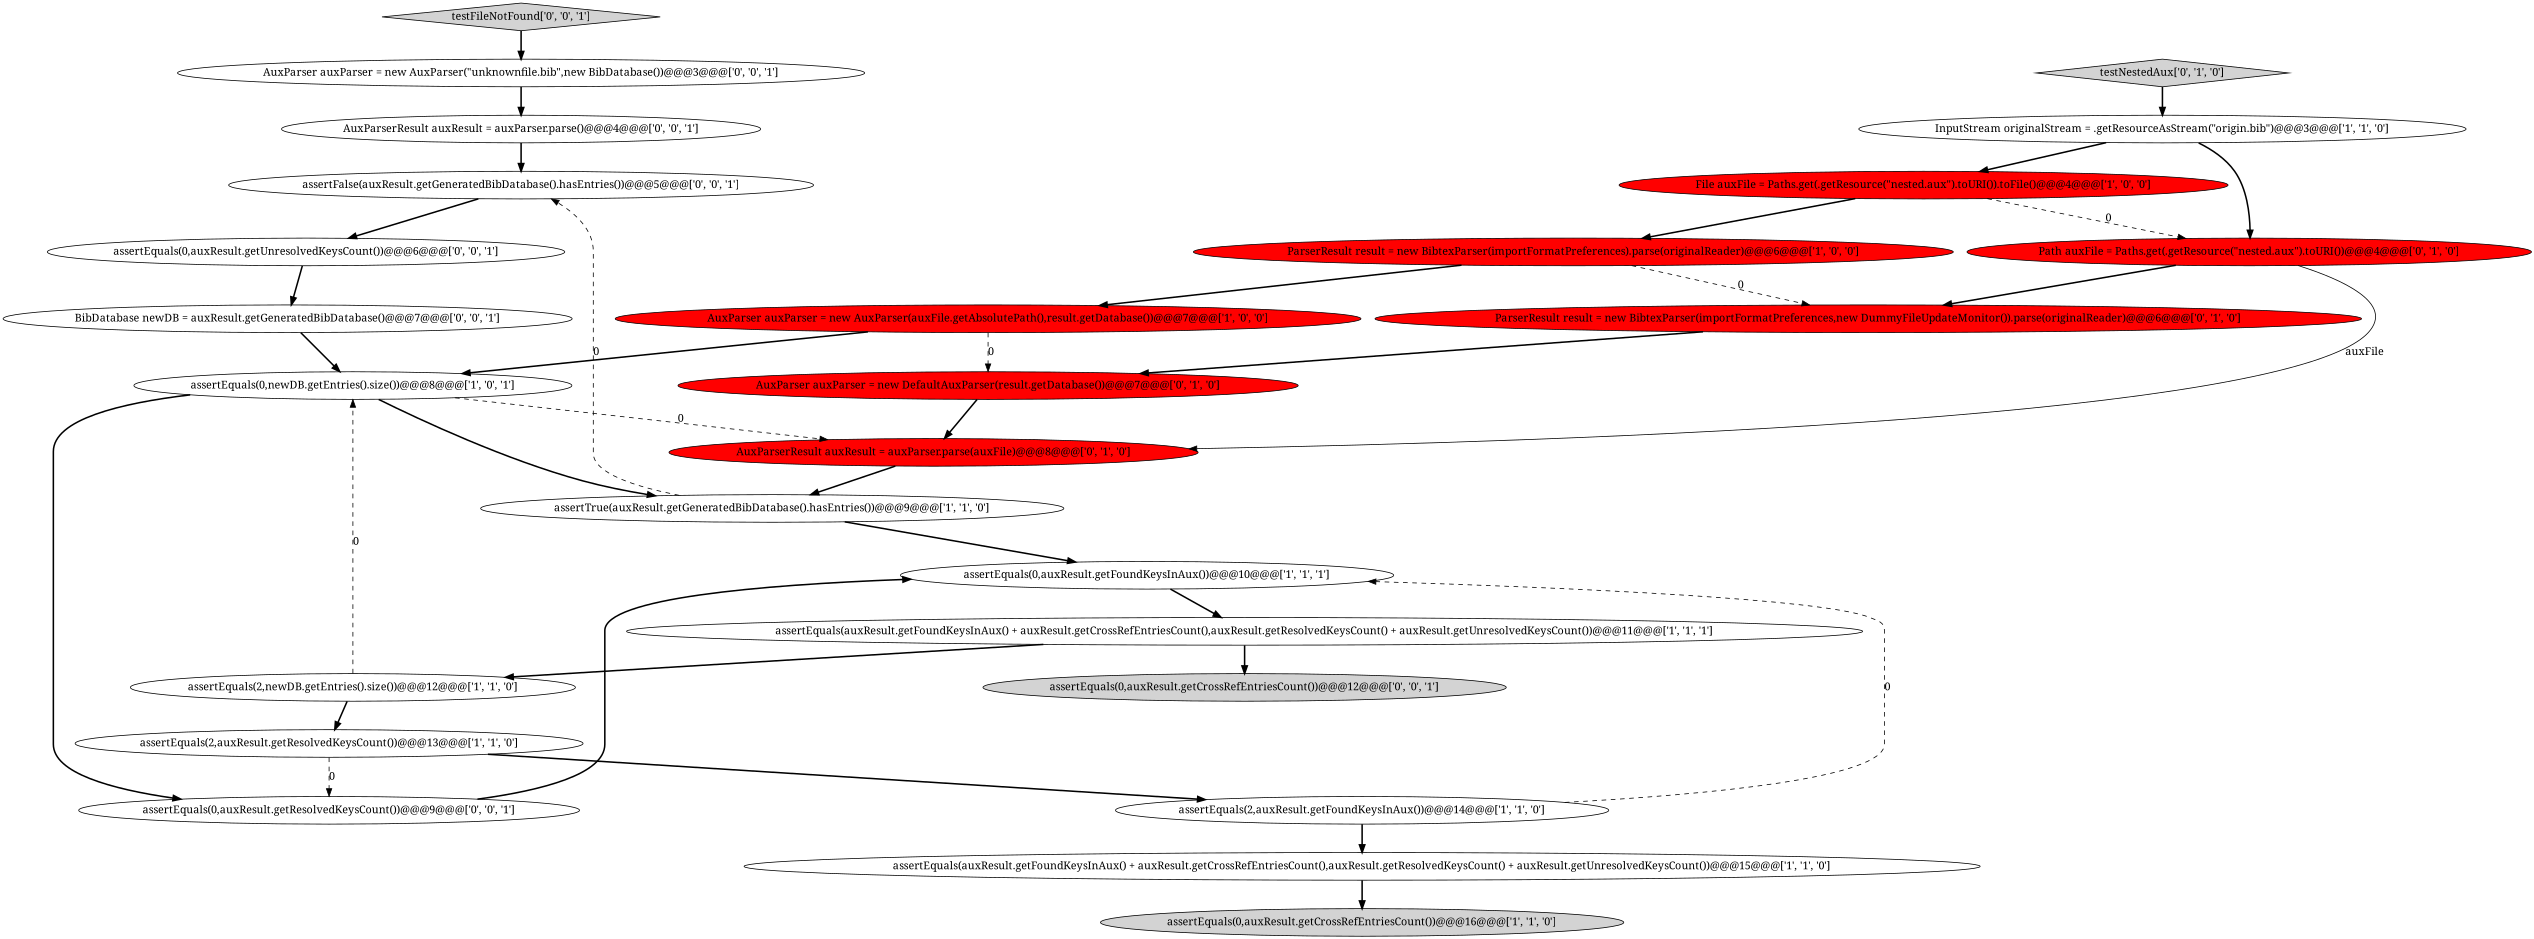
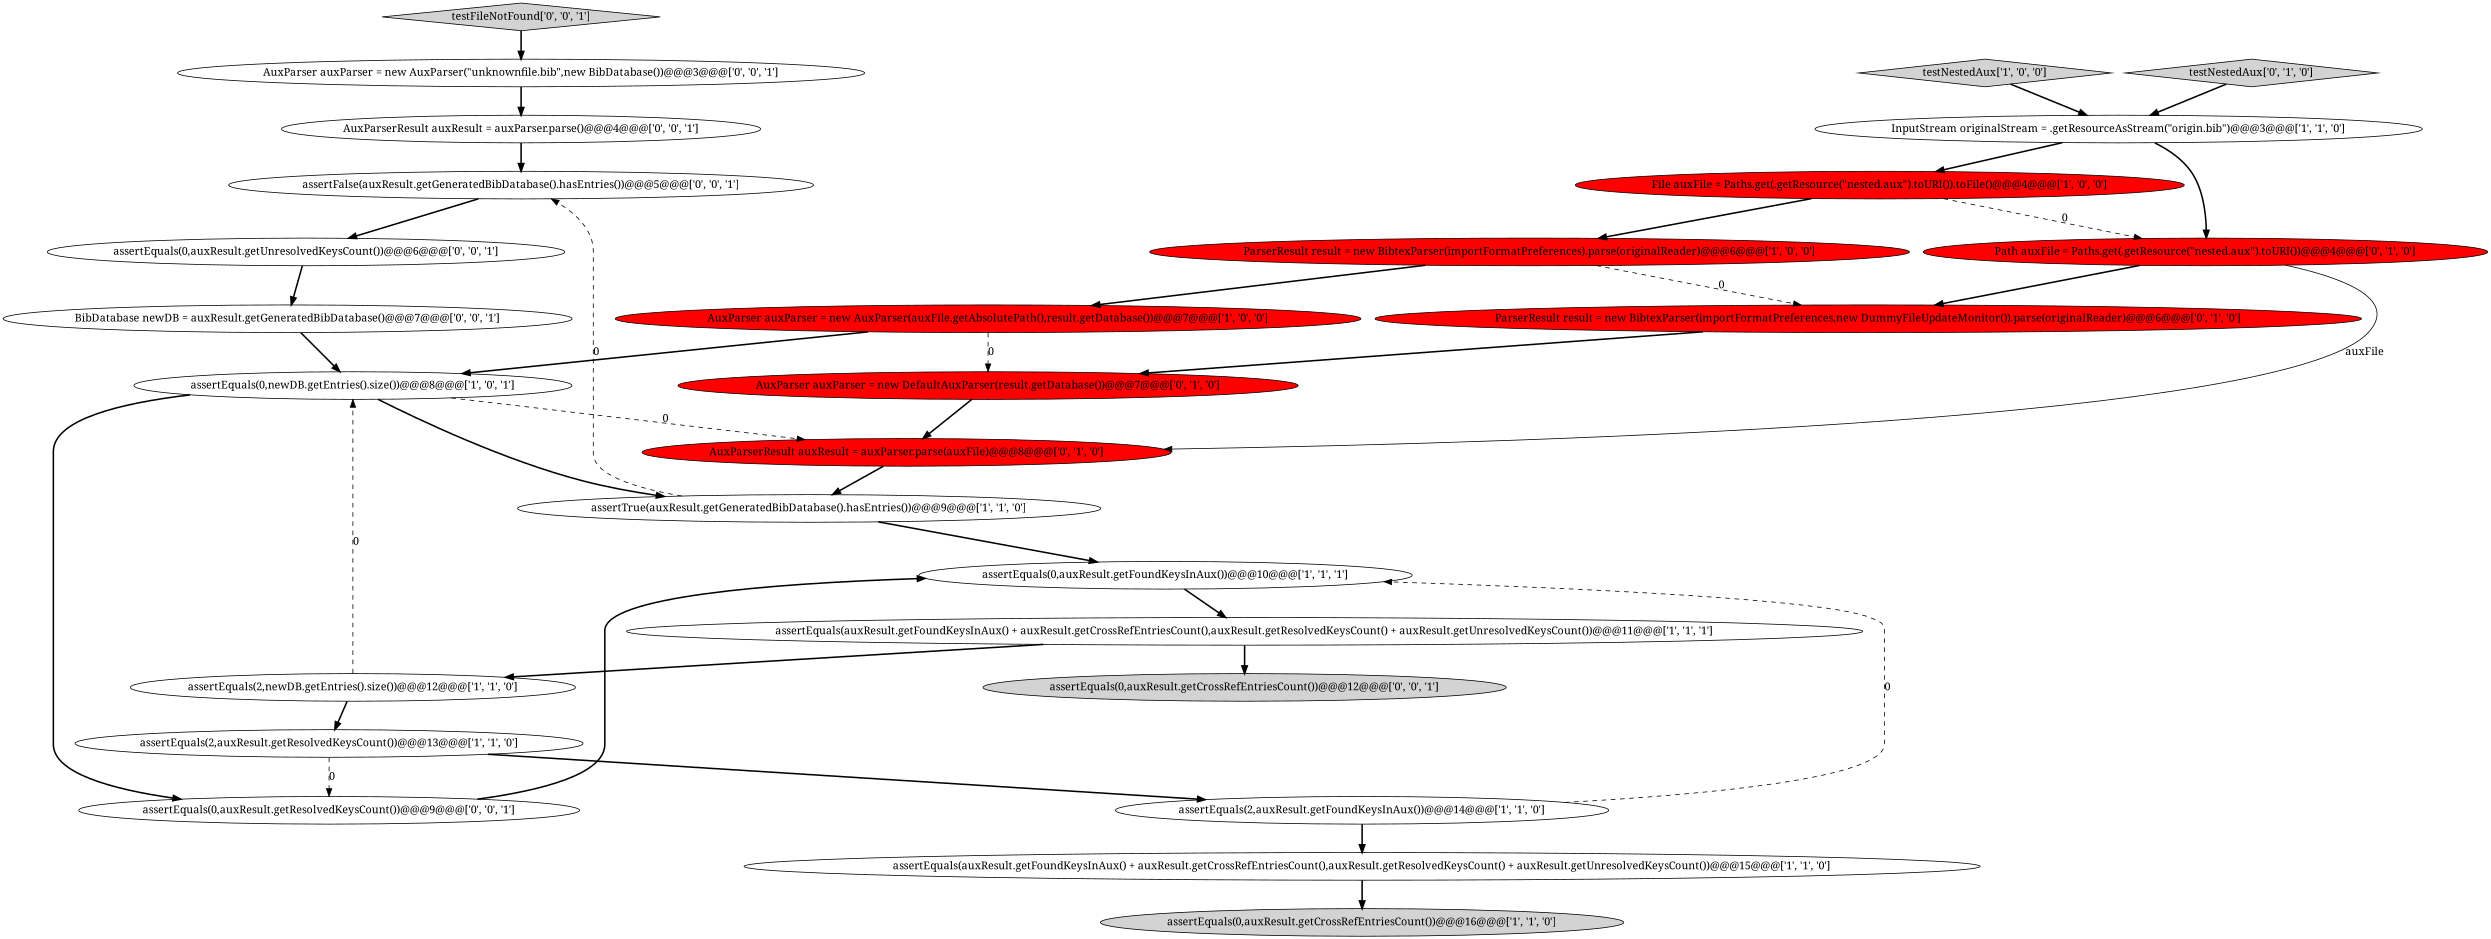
  digraph {
    fontname="Noto Serif"
    node [fillcolor=white shape=ellipse style=filled fontname="Noto Serif"]
    edge [style=bold fontname="Noto Serif"]
    n1 [label="AuxParser auxParser = new AuxParser(\"unknownfile.bib\",new BibDatabase())@@@3@@@['0', '0', '1']"]
    n2 [label="AuxParserResult auxResult = auxParser.parse()@@@4@@@['0', '0', '1']"]
    n3 [fillcolor=red label="AuxParserResult auxResult = auxParser.parse(auxFile)@@@8@@@['0', '1', '0']"]
    n4 [label="assertTrue(auxResult.getGeneratedBibDatabase().hasEntries())@@@9@@@['1', '1', '0']"]
    n5 [fillcolor=red label="AuxParser auxParser = new AuxParser(auxFile.getAbsolutePath(),result.getDatabase())@@@7@@@['1', '0', '0']"]
    n6 [label="assertEquals(0,newDB.getEntries().size())@@@8@@@['1', '0', '1']"]
    n7 [fillcolor=red label="AuxParser auxParser = new DefaultAuxParser(result.getDatabase())@@@7@@@['0', '1', '0']"]
    n8 [label="assertEquals(auxResult.getFoundKeysInAux() + auxResult.getCrossRefEntriesCount(),auxResult.getResolvedKeysCount() + auxResult.getUnresolvedKeysCount())@@@15@@@['1', '1', '0']"]
    n9 [fillcolor=lightgray label="assertEquals(0,auxResult.getCrossRefEntriesCount())@@@16@@@['1', '1', '0']"]
    n10 [label="assertEquals(2,auxResult.getFoundKeysInAux())@@@14@@@['1', '1', '0']"]
    n11 [label="assertEquals(0,auxResult.getFoundKeysInAux())@@@10@@@['1', '1', '1']"]
    n12 [fillcolor=red label="ParserResult result = new BibtexParser(importFormatPreferences).parse(originalReader)@@@6@@@['1', '0', '0']"]
    n13 [fillcolor=red label="ParserResult result = new BibtexParser(importFormatPreferences,new DummyFileUpdateMonitor()).parse(originalReader)@@@6@@@['0', '1', '0']"]
    n14 [label="assertEquals(0,auxResult.getResolvedKeysCount())@@@9@@@['0', '0', '1']"]
    n15 [label="BibDatabase newDB = auxResult.getGeneratedBibDatabase()@@@7@@@['0', '0', '1']"]
    n16 [fillcolor=lightgray label="assertEquals(0,auxResult.getCrossRefEntriesCount())@@@12@@@['0', '0', '1']"]
    n17 [fillcolor=red label="Path auxFile = Paths.get(.getResource(\"nested.aux\").toURI())@@@4@@@['0', '1', '0']"]
    n18 [fillcolor=red label="File auxFile = Paths.get(.getResource(\"nested.aux\").toURI()).toFile()@@@4@@@['1', '0', '0']"]
    n19 [fillcolor=lightgray label="testNestedAux['0', '1', '0']" shape=diamond]
    n20 [label="InputStream originalStream = .getResourceAsStream(\"origin.bib\")@@@3@@@['1', '1', '0']"]
    n21 [fillcolor=lightgray label="testFileNotFound['0', '0', '1']" shape=diamond]
+   n22 [fillcolor=lightgray label="testNestedAux['1', '0', '0']" shape=diamond]
    n23 [label="assertFalse(auxResult.getGeneratedBibDatabase().hasEntries())@@@5@@@['0', '0', '1']"]
    n24 [label="assertEquals(auxResult.getFoundKeysInAux() + auxResult.getCrossRefEntriesCount(),auxResult.getResolvedKeysCount() + auxResult.getUnresolvedKeysCount())@@@11@@@['1', '1', '1']"]
    n25 [label="assertEquals(2,newDB.getEntries().size())@@@12@@@['1', '1', '0']"]
    n26 [label="assertEquals(0,auxResult.getUnresolvedKeysCount())@@@6@@@['0', '0', '1']"]
    n27 [label="assertEquals(2,auxResult.getResolvedKeysCount())@@@13@@@['1', '1', '0']"]
    n1 -> n2
    n2 -> n23
    n3 -> n4
    n4 -> n11
    n4 -> n23 [label=0 style=dashed]
    n5 -> n6
    n5 -> n7 [label=0 style=dashed]
    n6 -> n3 [label=0 style=dashed]
    n6 -> n4
    n6 -> n14
    n7 -> n3
    n8 -> n9
    n10 -> n8
    n10 -> n11 [label=0 style=dashed]
    n11 -> n24
    n12 -> n5
    n12 -> n13 [label=0 style=dashed]
    n13 -> n7
    n14 -> n11
    n15 -> n6
    n17 -> n3 [label=auxFile style=solid]
    n17 -> n13
    n18 -> n12
    n18 -> n17 [label=0 style=dashed]
    n19 -> n20
    n20 -> n17
    n20 -> n18
    n21 -> n1
+   n22 -> n20
    n23 -> n26
    n24 -> n16
    n24 -> n25
    n25 -> n6 [label=0 style=dashed]
    n25 -> n27
    n26 -> n15
    n27 -> n10
    n27 -> n14 [label=0 style=dashed]
  }
